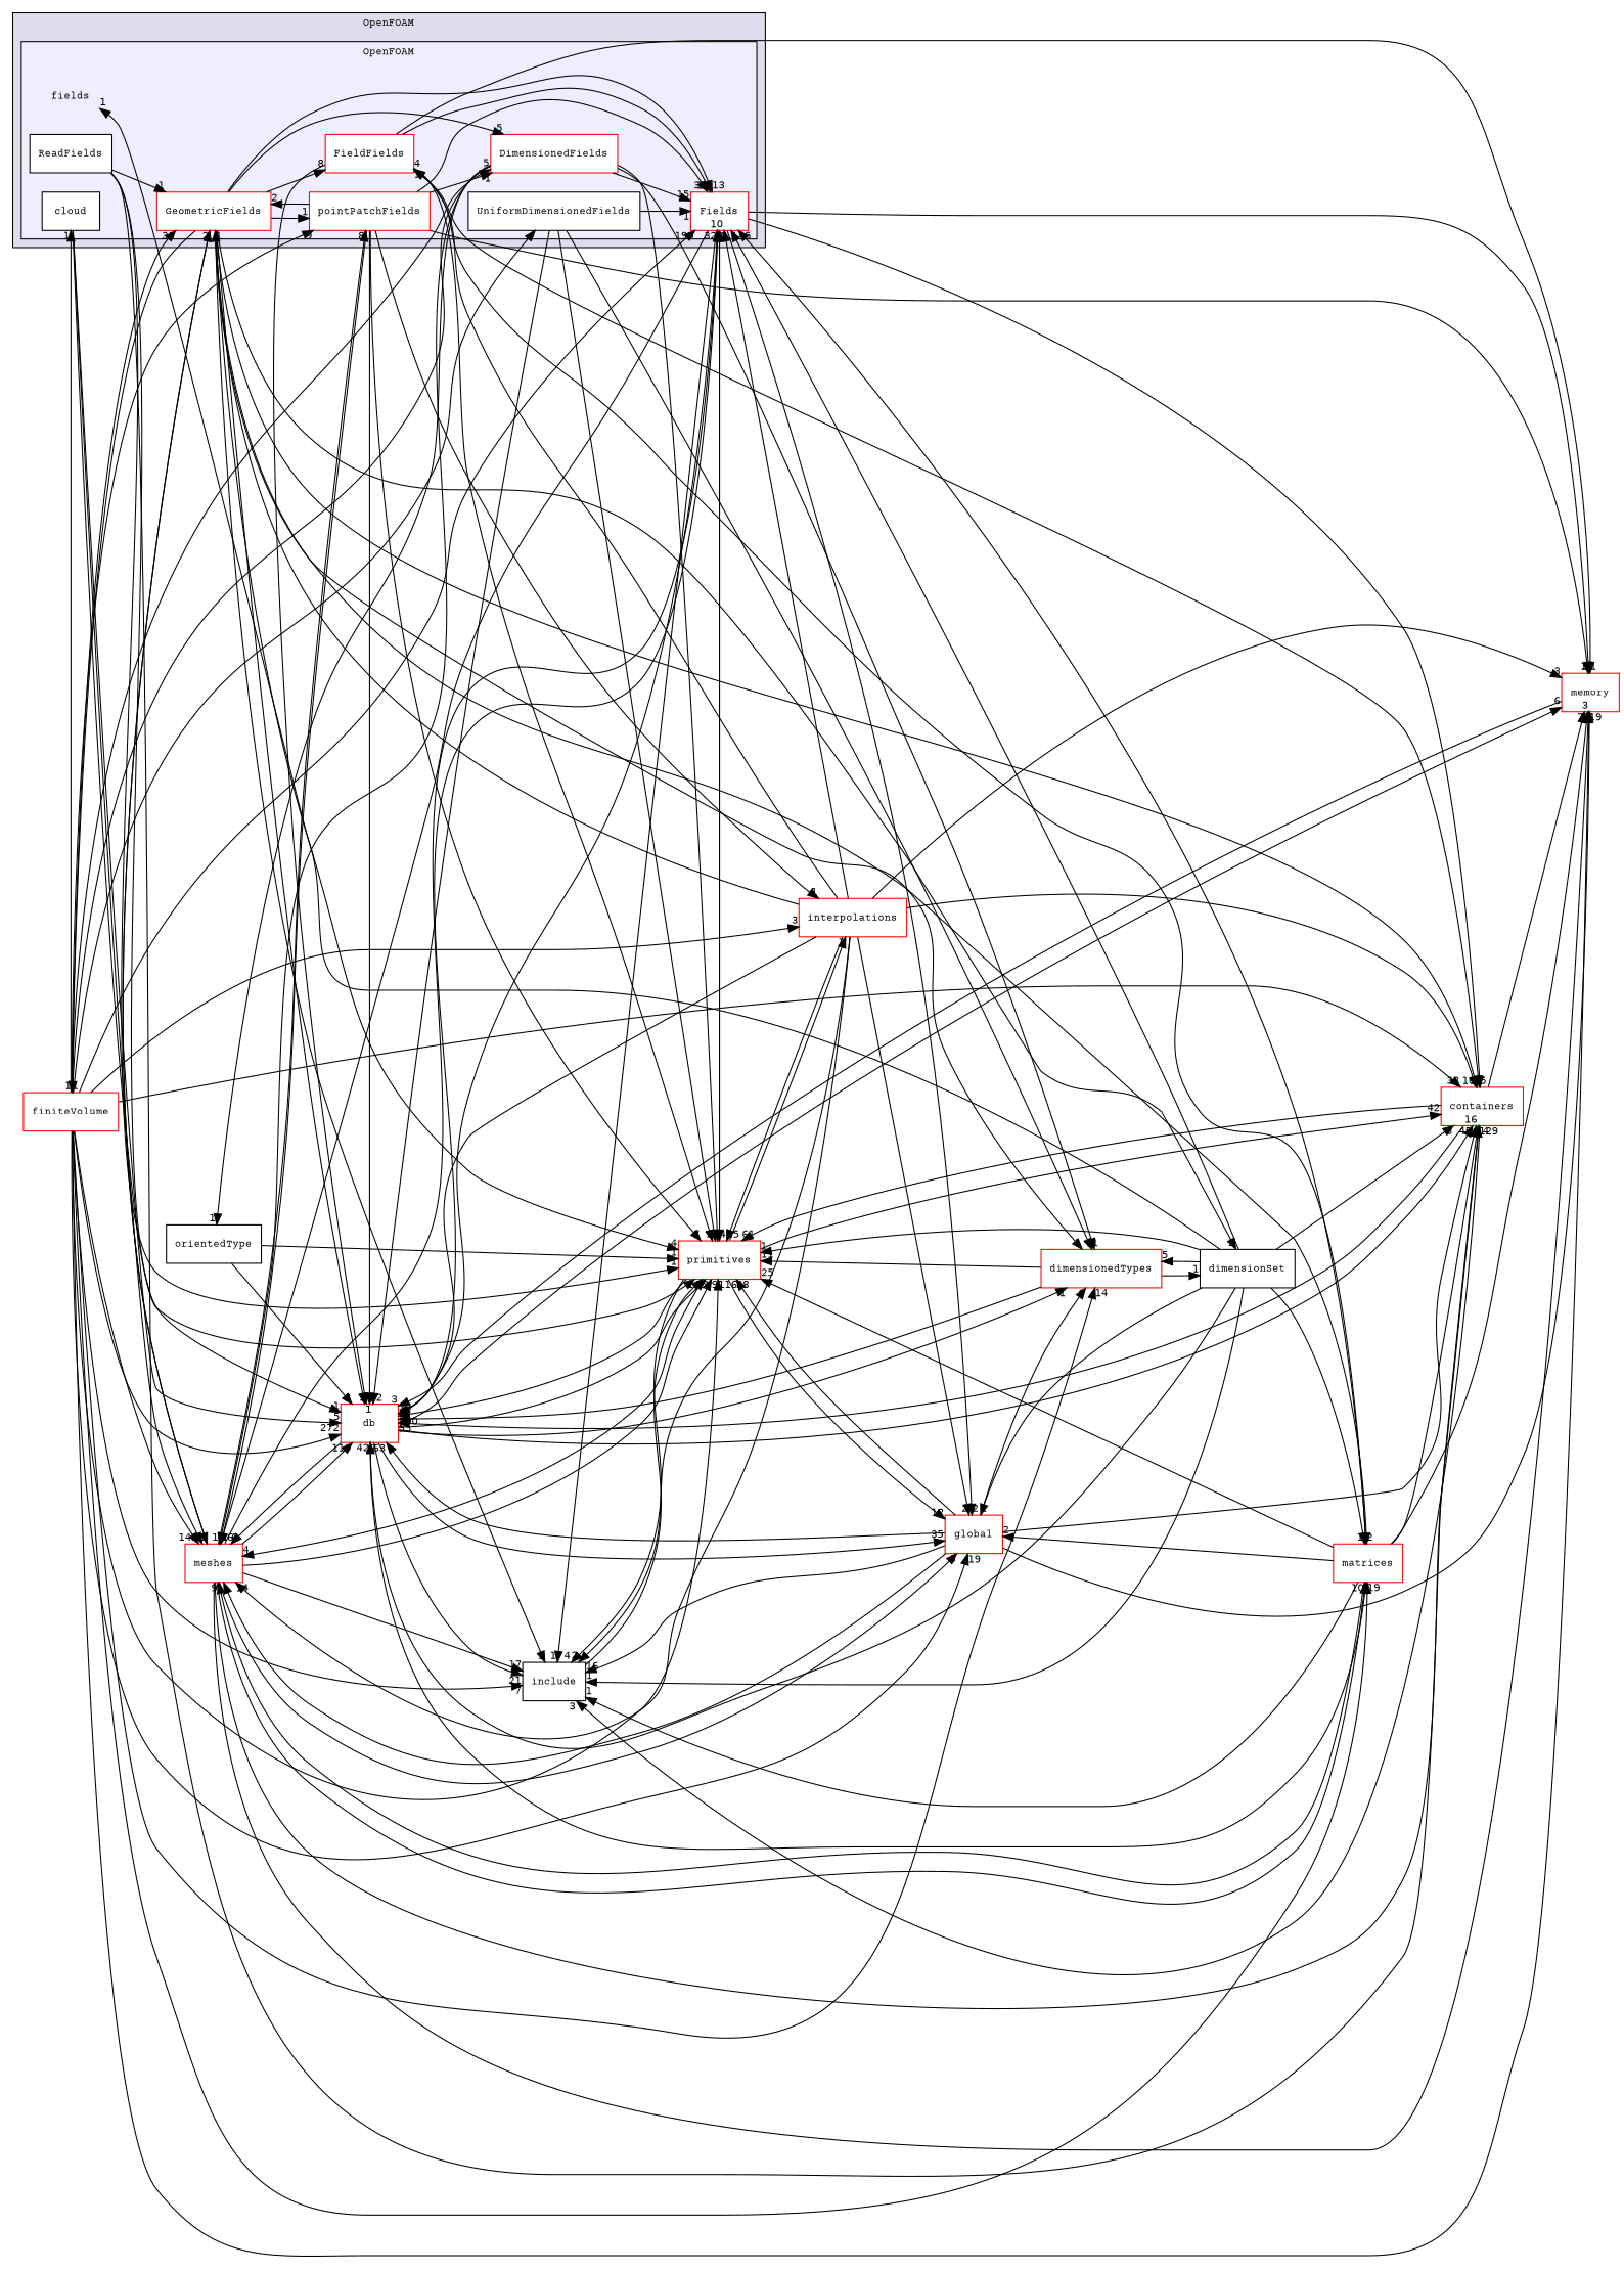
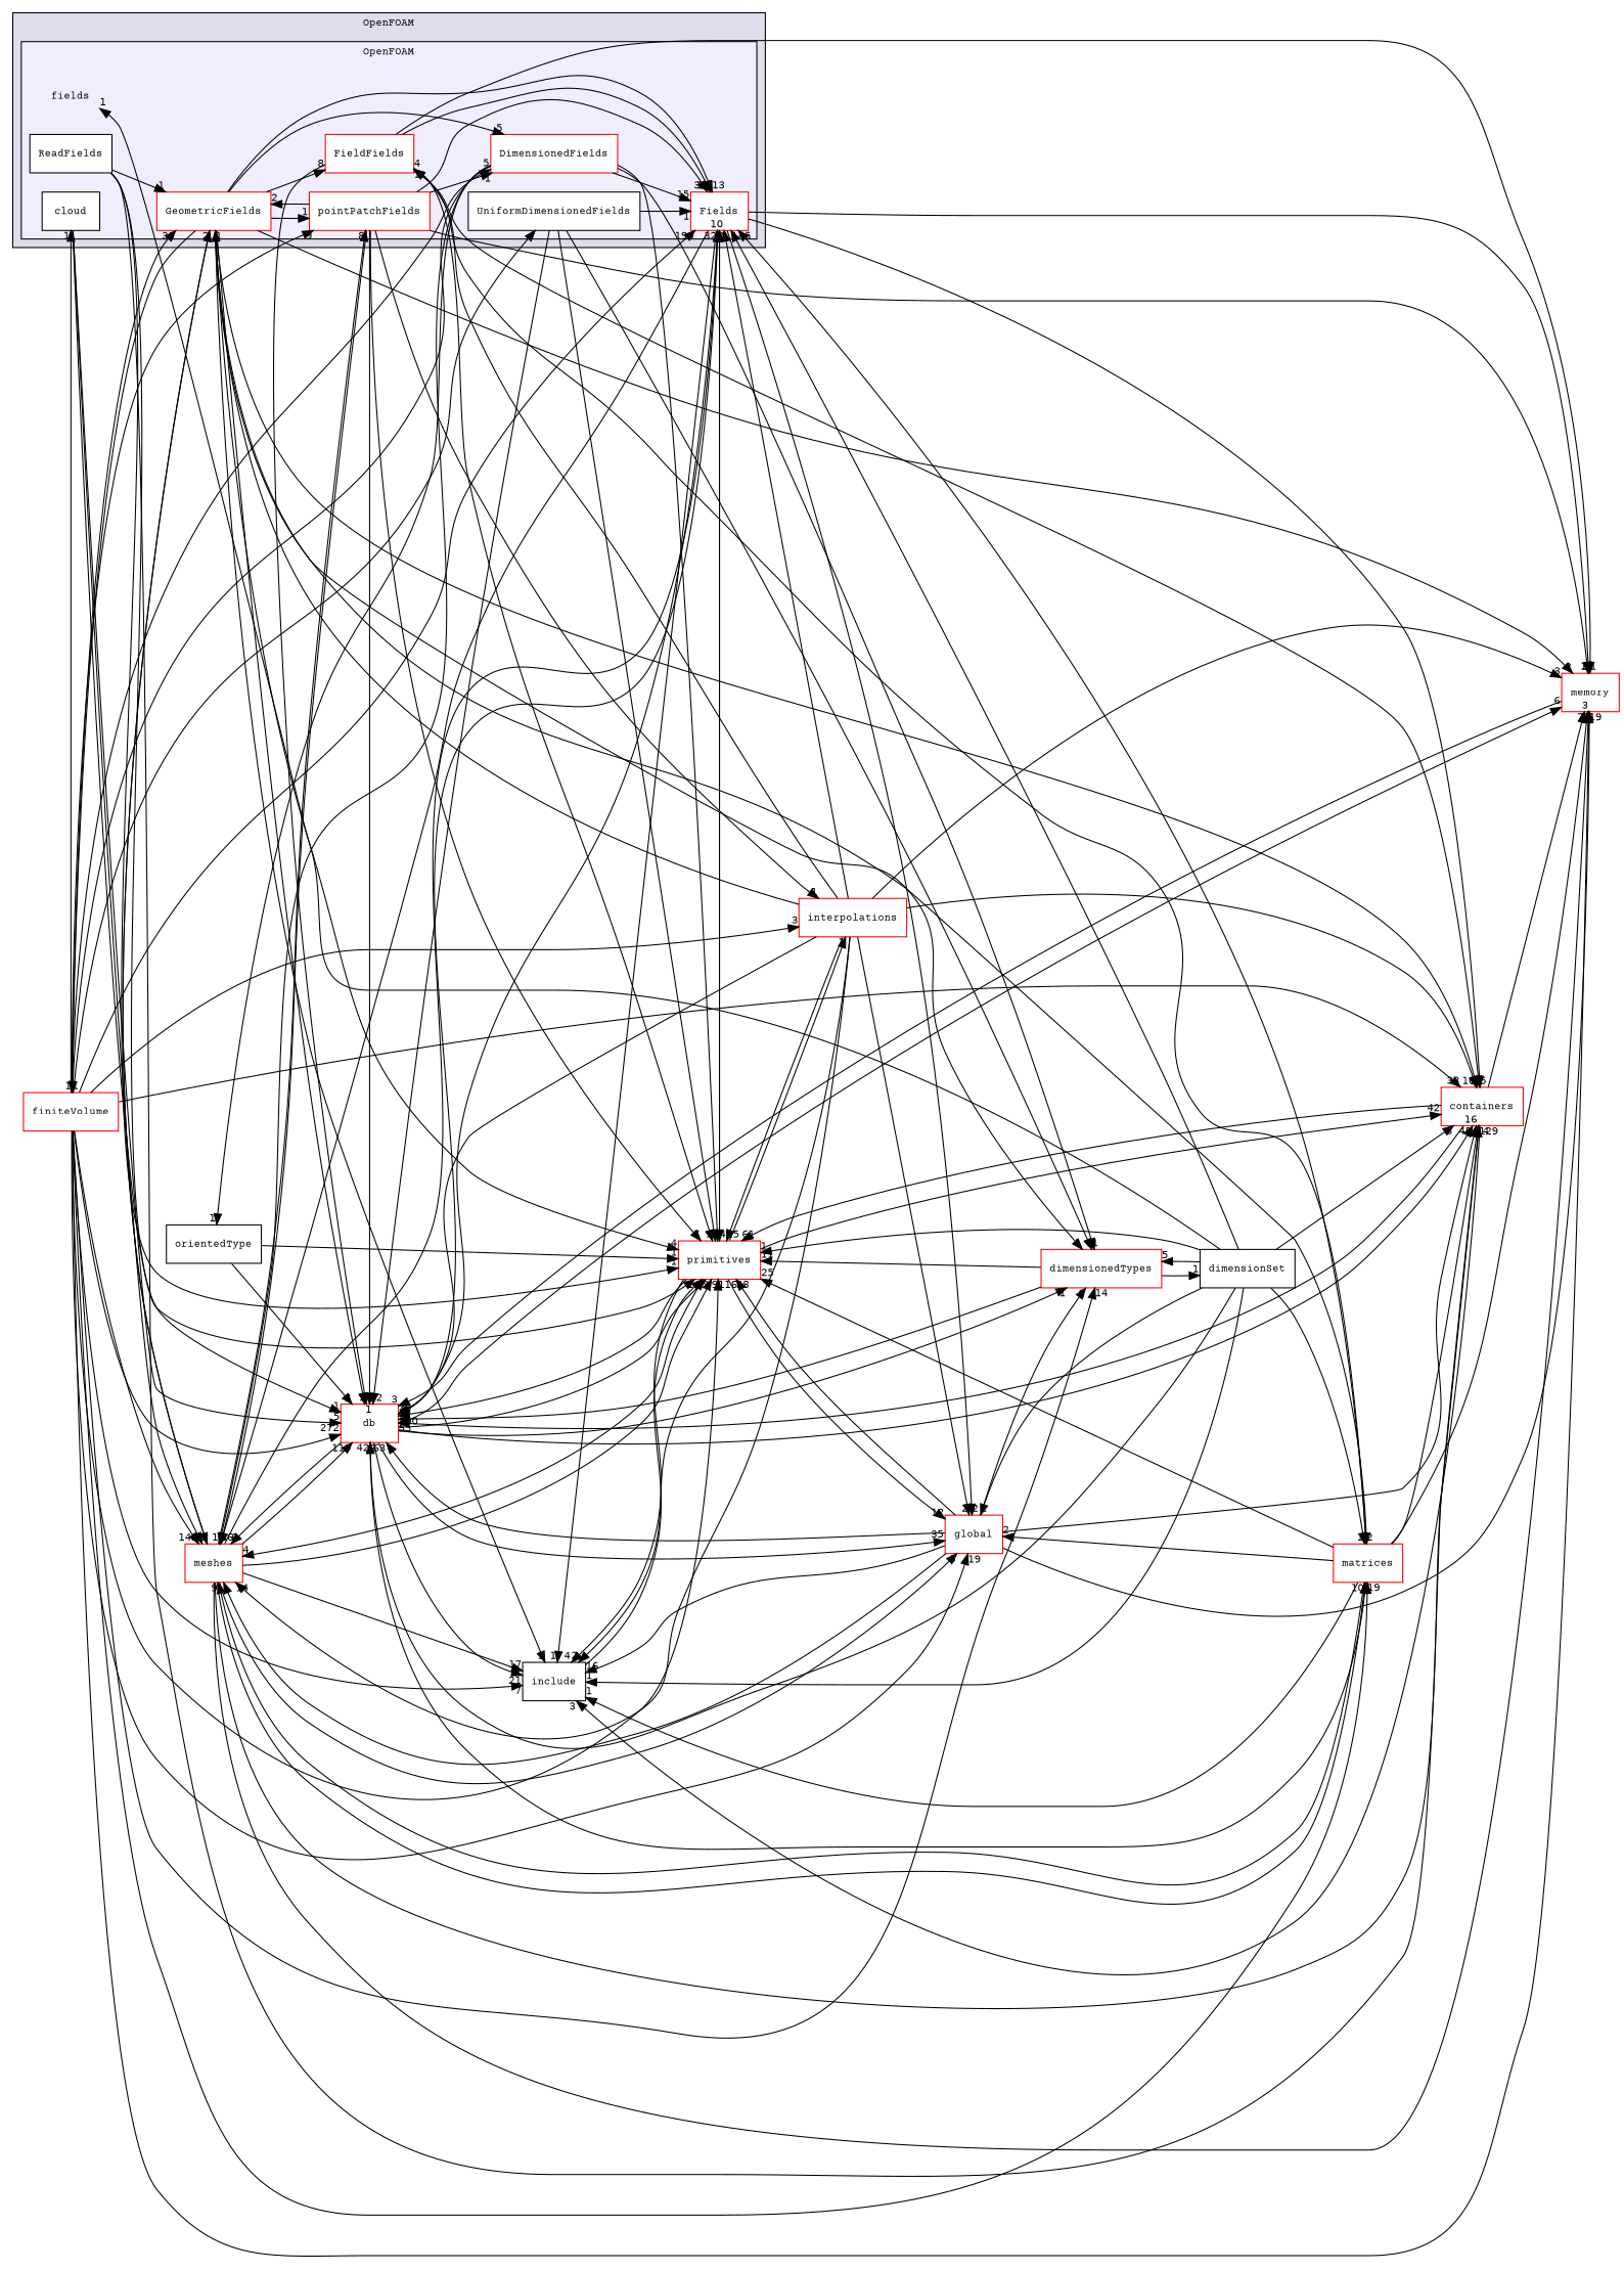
  digraph {
    compound=true
    fontname="Courier Prime"
    rankdir=LR
    node [fontname="Courier Prime" fontsize=10 shape=box color=red]
    edge [fontname="Courier Prime" headlabel=1 labeldistance=1.5 labelfontname=Helvetica labelfontsize=10]
    n1 [label=fields shape=plaintext color=""]
    n2 [color=black fillcolor=white label=cloud style=filled]
    n3 [fillcolor=white label=DimensionedFields style=filled]
    n4 [fillcolor=white label=FieldFields style=filled]
    n5 [fillcolor=white label=Fields style=filled]
    n6 [fillcolor=white label=GeometricFields style=filled]
    n7 [fillcolor=white label=pointPatchFields style=filled]
    n8 [color=black fillcolor=white label=ReadFields style=filled]
    n9 [color=black fillcolor=white label=UniformDimensionedFields style=filled]
    n10 [label=meshes]
    n11 [label=db]
    n12 [label=primitives]
    n13 [label=finiteVolume]
    n14 [label=dimensionedTypes]
    n15 [label=orientedType color=""]
    n16 [label=memory]
    n17 [label=containers]
    n18 [label=global]
    n19 [label=include color=""]
    n20 [label=matrices]
    n21 [label=dimensionSet color=""]
    n22 [label=interpolations]
    subgraph cluster_1 {
      bgcolor="#ddddee"
      fontsize=10
      label=OpenFOAM
      pencolor=black
      subgraph cluster_2 {
        bgcolor="#eeeeff"
        fontsize=10
        label=OpenFOAM
        pencolor=black
        n1
        n2
        n3
        n4
        n5
        n6
        n7
        n8
        n9
      }
    }
    n2 -> n10
    n2 -> n11 [headlabel=5]
    n2 -> n12
    n3 -> n5 [headlabel=15]
    n3 -> n10
    n3 -> n12 [headlabel=4]
    n3 -> n13
    n3 -> n14 [headlabel=2]
    n3 -> n15
    n4 -> n5 [headlabel=15]
    n4 -> n11
    n4 -> n12 [headlabel=7]
    n4 -> n16
    n4 -> n17
    n5 -> n10 [headlabel=3]
    n5 -> n11 [headlabel=28]
    n5 -> n12 [headlabel=45]
    n5 -> n16 [headlabel=3]
    n5 -> n17 [headlabel=5]
    n5 -> n18 [headlabel=2]
    n5 -> n19
    n6 -> n3 [headlabel=5]
    n6 -> n4 [headlabel=8]
    n6 -> n5 [headlabel=13]
    n6 -> n7
    n6 -> n10 [headlabel=8]
    n6 -> n11 [headlabel=4]
    n6 -> n12 [headlabel=4]
    n6 -> n13
    n6 -> n14
    n6 -> n17
    n6 -> n19
    n6 -> n20 [headlabel=2]
-   n6 -> n21 [headlabel=2]
+   n6 -> n16 [headlabel=2]
    n7 -> n3
    n7 -> n5 [headlabel=32]
    n7 -> n6 [headlabel=2]
    n7 -> n10 [headlabel=16]
    n7 -> n11 [headlabel=22]
    n7 -> n12 [headlabel=7]
    n7 -> n16
    n7 -> n22
    n8 -> n6
    n8 -> n11
    n8 -> n12
    n8 -> n17 [headlabel=4]
    n9 -> n5
    n9 -> n11
    n9 -> n12
    n9 -> n14
    n10 -> n5 [headlabel=32]
    n10 -> n6 [headlabel=2]
    n10 -> n7 [headlabel=8]
    n10 -> n11 [headlabel=119]
    n10 -> n12 [headlabel=91]
    n10 -> n16 [headlabel=5]
    n10 -> n17 [headlabel=129]
    n10 -> n18 [headlabel=6]
    n10 -> n19 [headlabel=17]
    n10 -> n20 [headlabel=10]
    n11 -> n5 [headlabel=3]
    n11 -> n10 [headlabel=6]
    n11 -> n12 [headlabel=95]
    n11 -> n14
    n11 -> n16 [headlabel=6]
    n11 -> n17 [headlabel=45]
    n11 -> n18 [headlabel=35]
    n11 -> n19 [headlabel=21]
    n12 -> n5 [headlabel=4]
    n12 -> n10 [headlabel=4]
    n12 -> n11 [headlabel=100]
    n12 -> n17 [headlabel=42]
    n12 -> n18 [headlabel=12]
    n12 -> n19 [headlabel=4]
    n12 -> n22
    n13 -> n2
    n13 -> n3 [headlabel=5]
    n13 -> n5 [headlabel=190]
    n13 -> n6 [headlabel=30]
    n13 -> n7 [headlabel=9]
    n13 -> n9 [headlabel=4]
    n13 -> n10 [headlabel=142]
    n13 -> n11 [headlabel=272]
    n13 -> n12 [headlabel=116]
    n13 -> n14 [headlabel=14]
    n13 -> n16 [headlabel=19]
    n13 -> n17 [headlabel=38]
    n13 -> n18 [headlabel=19]
    n13 -> n19 [headlabel=7]
    n13 -> n20 [headlabel=19]
    n13 -> n22 [headlabel=3]
    n14 -> n11 [headlabel=2]
    n14 -> n12 [headlabel=11]
    n14 -> n21
    n15 -> n11 [headlabel=3]
    n15 -> n12
    n16 -> n11 [headlabel=3]
    n17 -> n11 [headlabel=55]
    n17 -> n12 [headlabel=61]
    n17 -> n16 [headlabel=7]
    n17 -> n19 [headlabel=3]
    n18 -> n10
    n18 -> n11 [headlabel=63]
    n18 -> n12 [headlabel=28]
    n18 -> n14 [headlabel=6]
    n18 -> n16 [headlabel=3]
    n18 -> n17 [headlabel=14]
    n18 -> n19 [headlabel=16]
    n19 -> n12 [headlabel=2]
    n20 -> n4 [headlabel=4]
    n20 -> n5 [headlabel=45]
    n20 -> n10 [headlabel=9]
    n20 -> n11 [headlabel=42]
    n20 -> n12 [headlabel=25]
    n20 -> n16 [headlabel=5]
    n20 -> n17 [headlabel=16]
    n20 -> n18 [headlabel=2]
    n20 -> n19
    n21 -> n1
    n21 -> n5
    n21 -> n11 [headlabel=2]
    n21 -> n12
    n21 -> n14 [headlabel=5]
    n21 -> n17 [headlabel=3]
    n21 -> n18
    n21 -> n19
    n21 -> n20
    n22 -> n4
    n22 -> n5 [headlabel=10]
    n22 -> n6
    n22 -> n10 [headlabel=14]
    n22 -> n11 [headlabel=17]
    n22 -> n12 [headlabel=15]
    n22 -> n16 [headlabel=3]
    n22 -> n17 [headlabel=10]
    n22 -> n18 [headlabel=2]
    n22 -> n19 [headlabel=2]
  }
